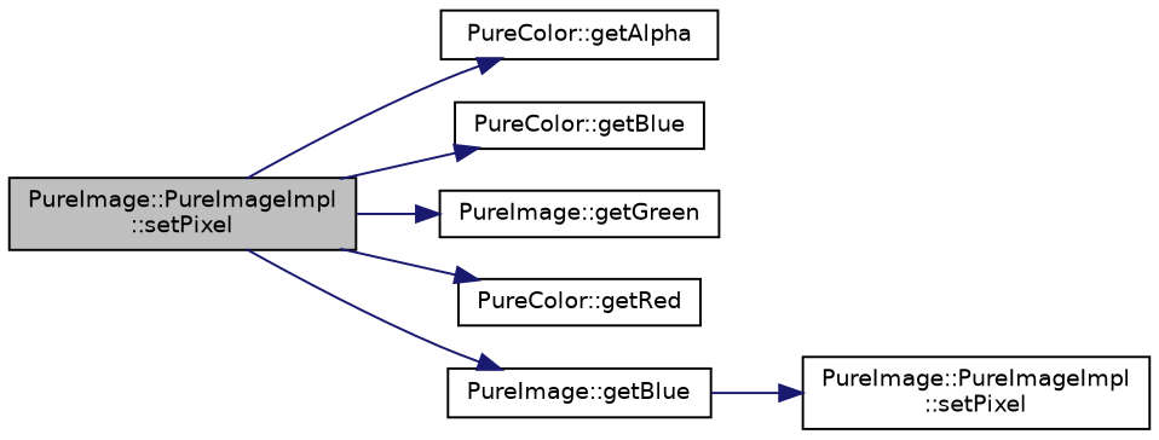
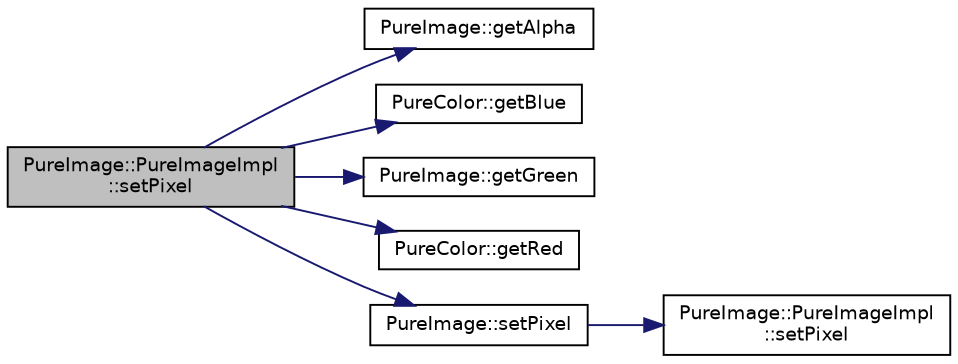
  digraph {
    rankdir=LR
    node [color=black fillcolor=white fontname=Helvetica fontsize=10 shape=record style=filled]
    edge [color=midnightblue fontname=Helvetica fontsize=10 labelfontname=Helvetica labelfontsize=10 style=solid]
    n1 [fillcolor=grey75 fontcolor=black height=0.2 label="PureImage::PureImageImpl\l::setPixel" width=0.4]
-   n2 [height=0.2 label="PureColor::getAlpha" width=0.4]
+   n2 [height=0.2 label="PureImage::getAlpha" width=0.4]
    n3 [height=0.2 label="PureColor::getBlue" width=0.4]
    n4 [height=0.2 label="PureImage::getGreen" width=0.4]
    n5 [height=0.2 label="PureColor::getRed" width=0.4]
-   n6 [height=0.2 label="PureImage::getBlue" width=0.4]
+   n6 [height=0.2 label="PureImage::setPixel" width=0.4]
    n7 [height=0.2 label="PureImage::PureImageImpl\l::setPixel" width=0.4]
    n1 -> n2
    n1 -> n3
    n1 -> n4
    n1 -> n5
    n1 -> n6
    n6 -> n7
  }
